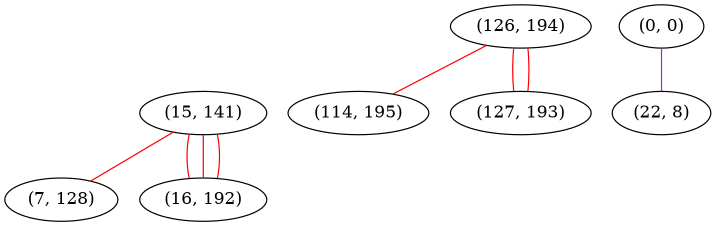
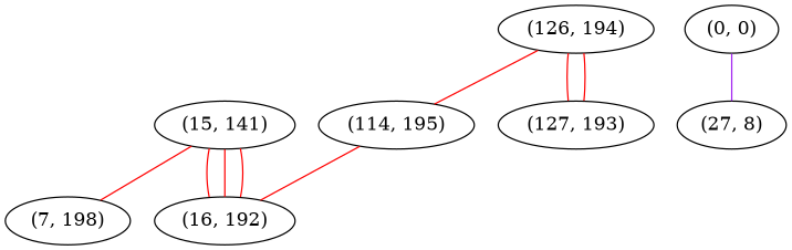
  graph {
    edge [color=red weight=1]
    "(15, 141)"
-   "(7, 128)"
+   "(7, 128)" [label="(7, 198)"]
    n3 [label="(16, 192)"]
    "(126, 194)"
    "(114, 195)"
    "(127, 193)"
    "(0, 0)"
-   "(22, 8)"
+   "(22, 8)" [label="(27, 8)"]
    "(15, 141)" -- "(7, 128)"
    "(15, 141)" -- n3
    "(15, 141)" -- n3
    "(15, 141)" -- n3
    "(126, 194)" -- "(114, 195)"
    "(126, 194)" -- "(127, 193)"
    "(126, 194)" -- "(127, 193)"
+   "(114, 195)" -- n3
    "(0, 0)" -- "(22, 8)" [color=purple weight=4]
  }
